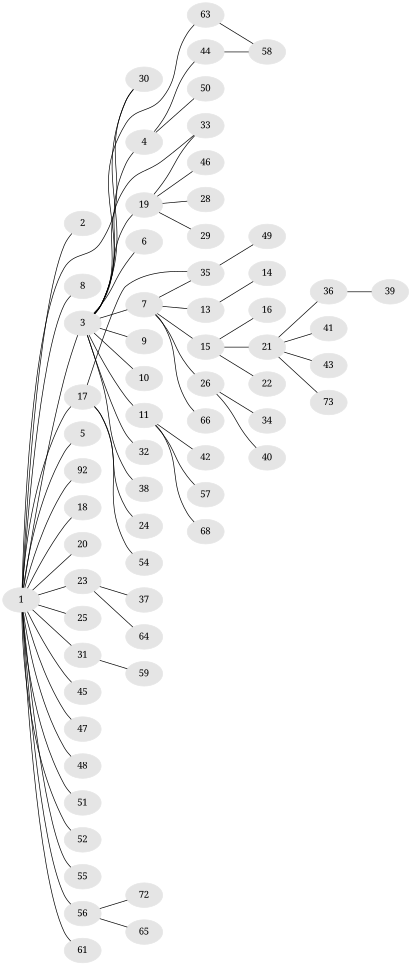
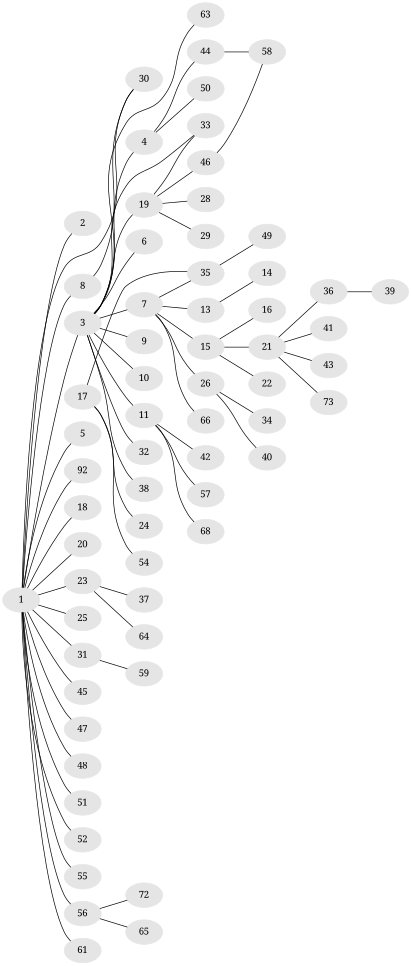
  graph {
    fontname="Noto Serif"
    rankdir=LR
    node [color=gray90 fontname="Noto Serif" style=filled]
    edge [fontname="Noto Serif"]
    1
    2
    3
    5
    8
    n6 [label=92]
    17
    18
    20
    23
    25
    30
    31
    45
    47
    48
    51
    52
    55
    56
    61
    4
    6
    7
    9
    10
    11
    19
    32
    33
    38
    63
    35
    24
    54
    37
    64
    59
    n39 [label=72]
    65
    44
    50
    13
    15
    26
    66
    42
    57
    68
    28
    29
    46
    58
    14
    16
    21
    22
    34
    40
    49
    36
    41
    43
    n64 [label=73]
    39
    1 -- 2
    1 -- 3
    1 -- 5
    1 -- 8
    1 -- n6
-   1 -- 17
    1 -- 18
    1 -- 20
    1 -- 23
    1 -- 25
    1 -- 30
    1 -- 31
    1 -- 45
    1 -- 47
    1 -- 48
    1 -- 51
    1 -- 52
    1 -- 55
    1 -- 56
    1 -- 61
-   3 -- 30
+   8 -- 30
    3 -- 4
    3 -- 6
    3 -- 7
    3 -- 9
    3 -- 10
    3 -- 11
    3 -- 19
    3 -- 32
    3 -- 33
    3 -- 38
    3 -- 63
    17 -- 35
    17 -- 24
    17 -- 54
    23 -- 37
    23 -- 64
    31 -- 59
    56 -- n39
    56 -- 65
    4 -- 44
    4 -- 50
    7 -- 35
    7 -- 13
    7 -- 15
    7 -- 26
    7 -- 66
    11 -- 42
    11 -- 57
    11 -- 68
    19 -- 33
    19 -- 28
    19 -- 29
    19 -- 46
    35 -- 49
    44 -- 58
    13 -- 14
    15 -- 16
    15 -- 21
    15 -- 22
    26 -- 34
    26 -- 40
-   63 -- 58
+   46 -- 58
    21 -- 36
    21 -- 41
    21 -- 43
    21 -- n64
    36 -- 39
  }
